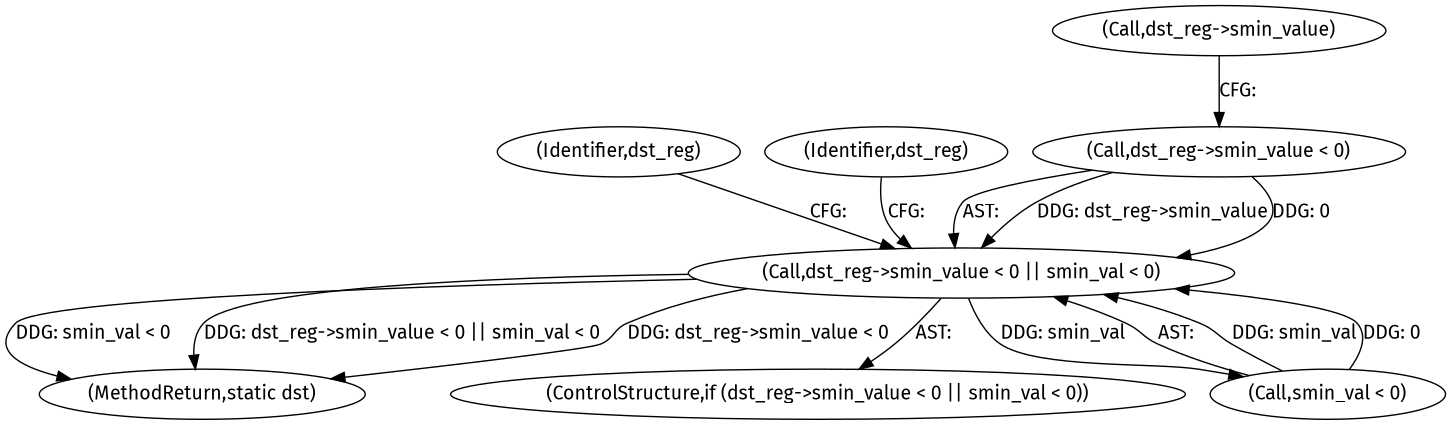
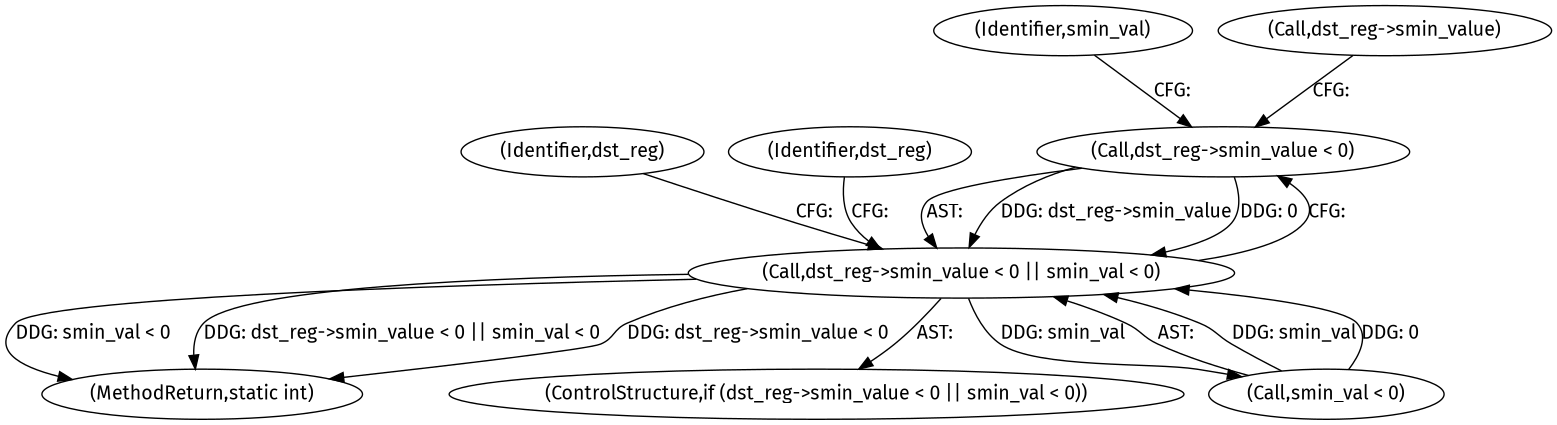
  digraph {
    fontname="Fira Sans"
    node [fontname="Fira Sans"]
    edge [fontname="Fira Sans"]
    n1 [label="(Call,dst_reg->smin_value < 0)"]
    n2 [label="(Call,dst_reg->smin_value < 0 || smin_val < 0)"]
-   n3 [label="(MethodReturn,static dst)"]
+   n3 [label="(MethodReturn,static int)"]
    n4 [label="(ControlStructure,if (dst_reg->smin_value < 0 || smin_val < 0))"]
    n5 [label="(Call,smin_val < 0)"]
    n6 [label="(Identifier,dst_reg)"]
    n7 [label="(Identifier,dst_reg)"]
+   n8 [label="(Identifier,smin_val)"]
    n9 [label="(Call,dst_reg->smin_value)"]
    n1 -> n2 [label="AST: "]
    n1 -> n2 [label="DDG: dst_reg->smin_value"]
    n1 -> n2 [label="DDG: 0"]
+   n2 -> n1 [label="CFG: "]
    n2 -> n3 [label="DDG: smin_val < 0"]
    n2 -> n3 [label="DDG: dst_reg->smin_value < 0 || smin_val < 0"]
    n2 -> n3 [label="DDG: dst_reg->smin_value < 0"]
    n2 -> n4 [label="AST: "]
    n2 -> n5 [label="DDG: smin_val"]
    n5 -> n2 [label="AST: "]
    n5 -> n2 [label="DDG: smin_val"]
    n5 -> n2 [label="DDG: 0"]
    n6 -> n2 [label="CFG: "]
    n7 -> n2 [label="CFG: "]
+   n8 -> n1 [label="CFG: "]
    n9 -> n1 [label="CFG: "]
  }
